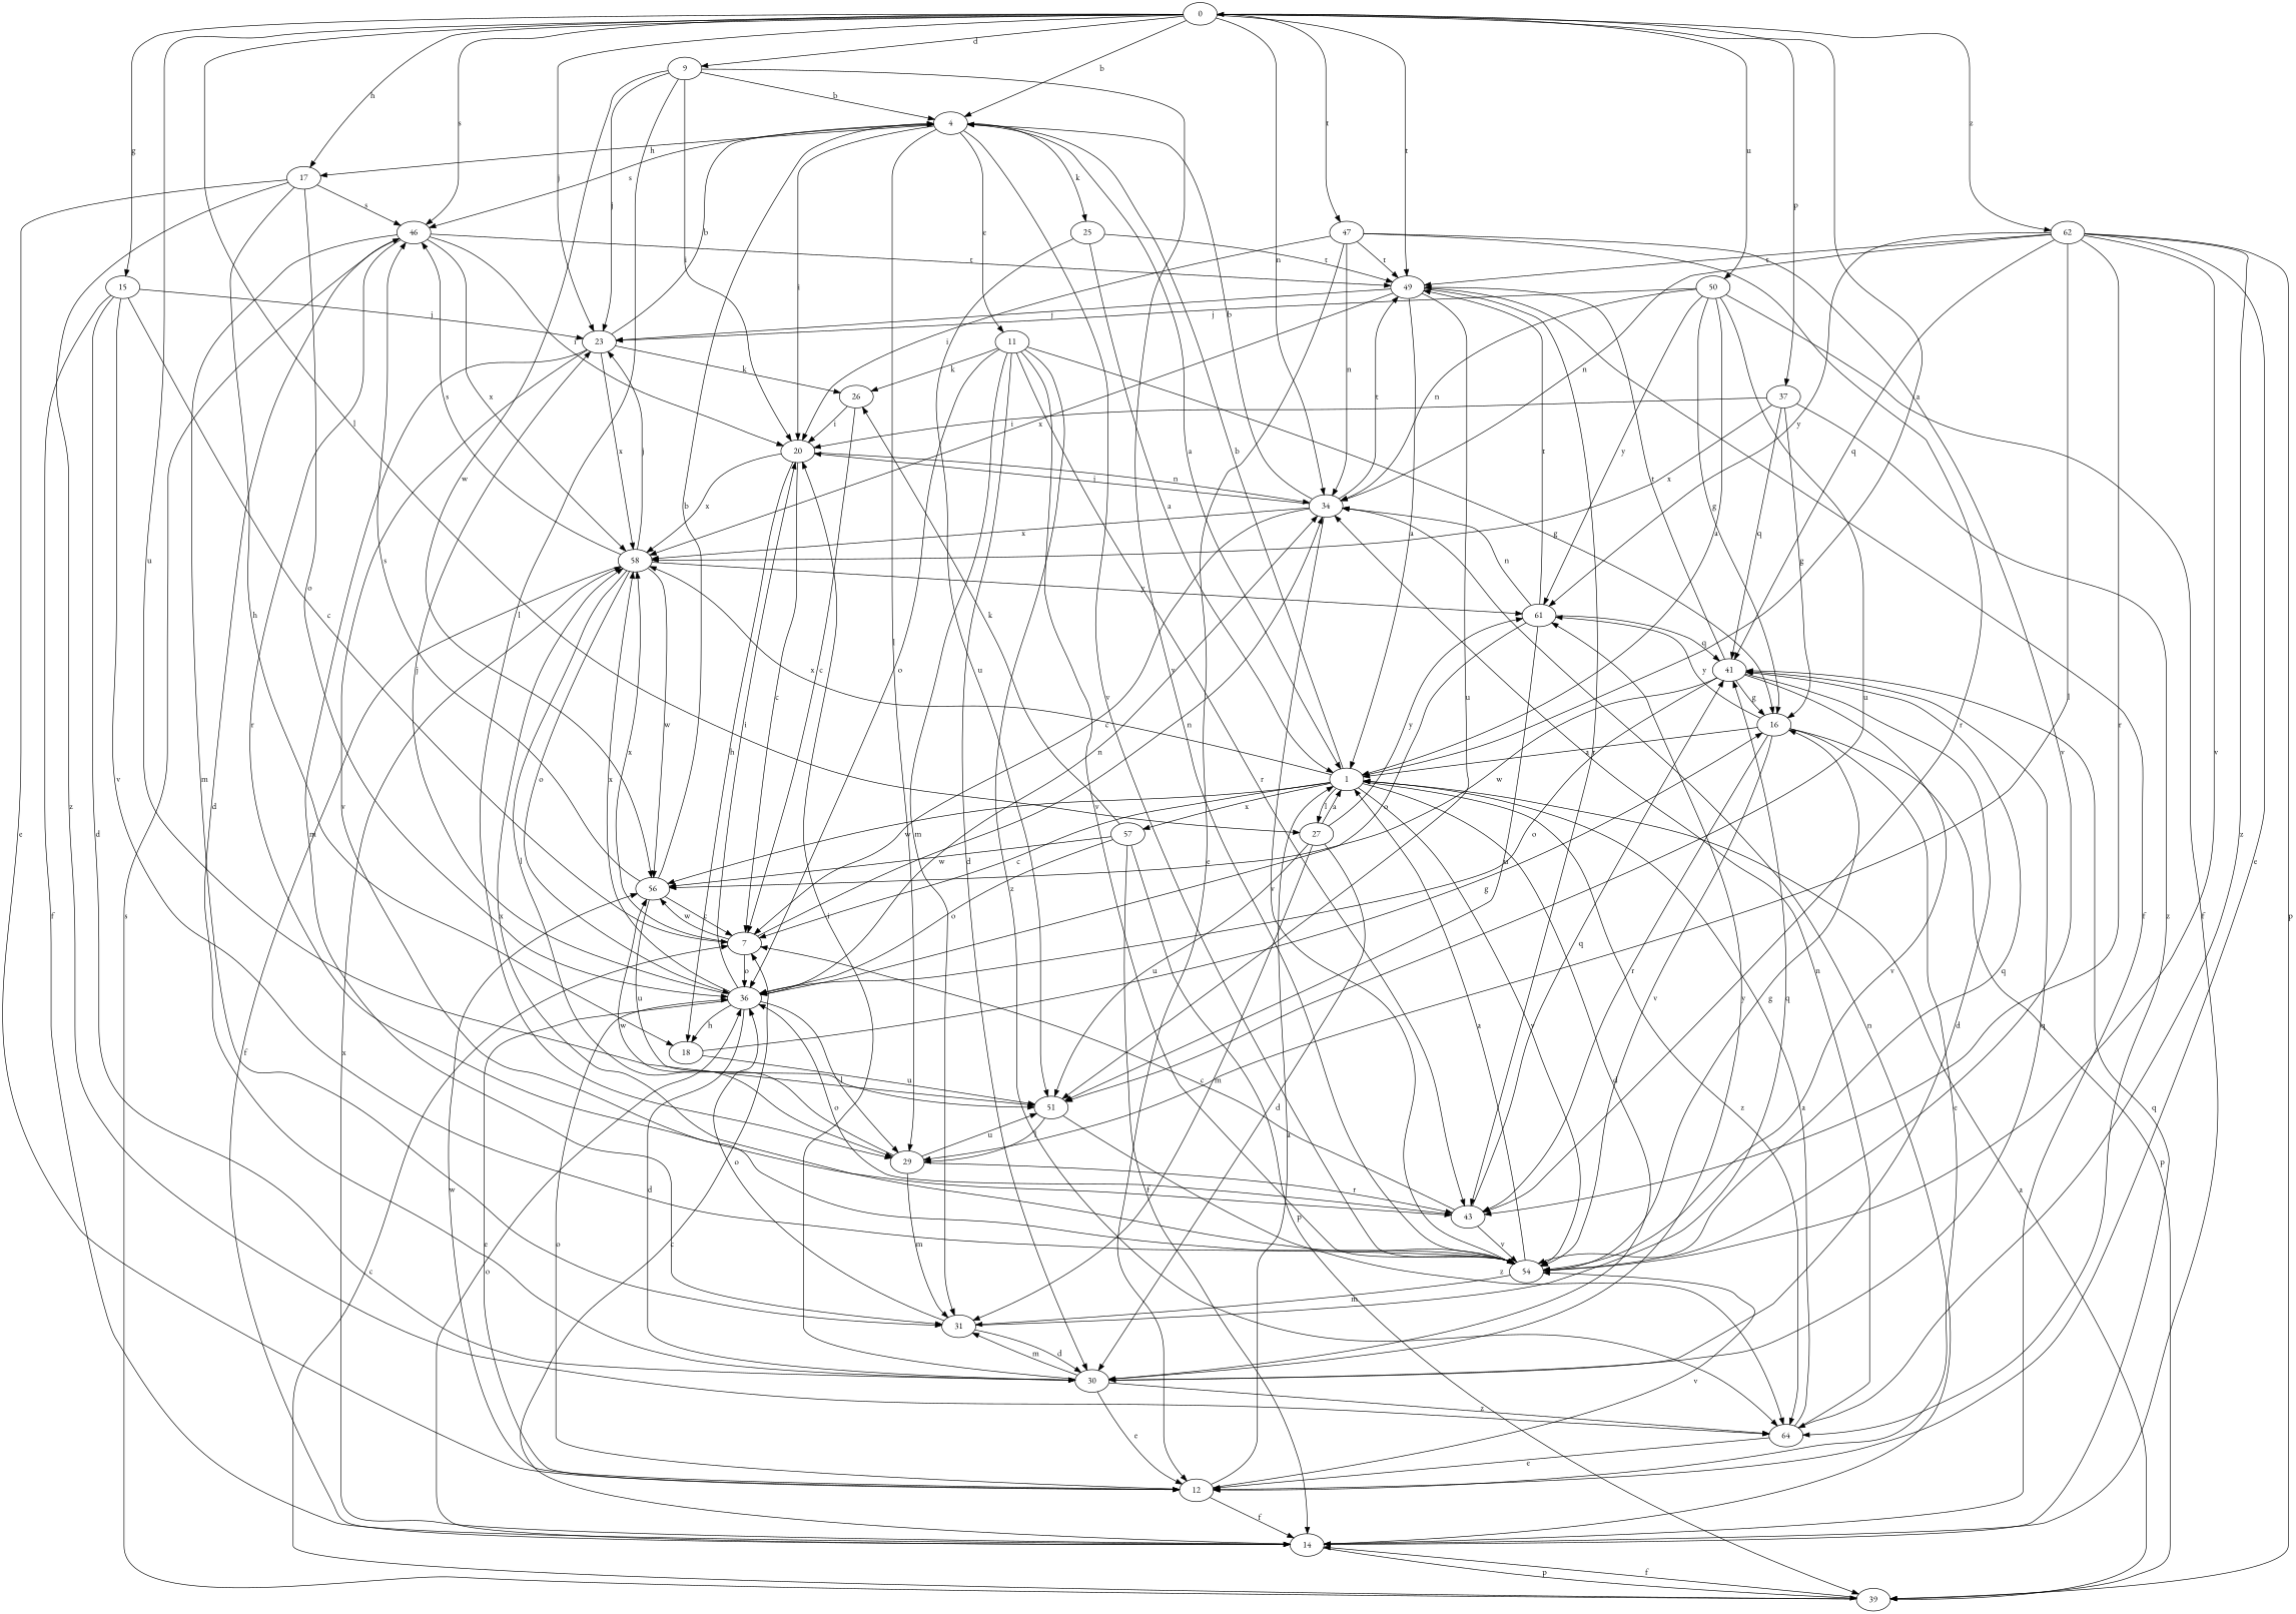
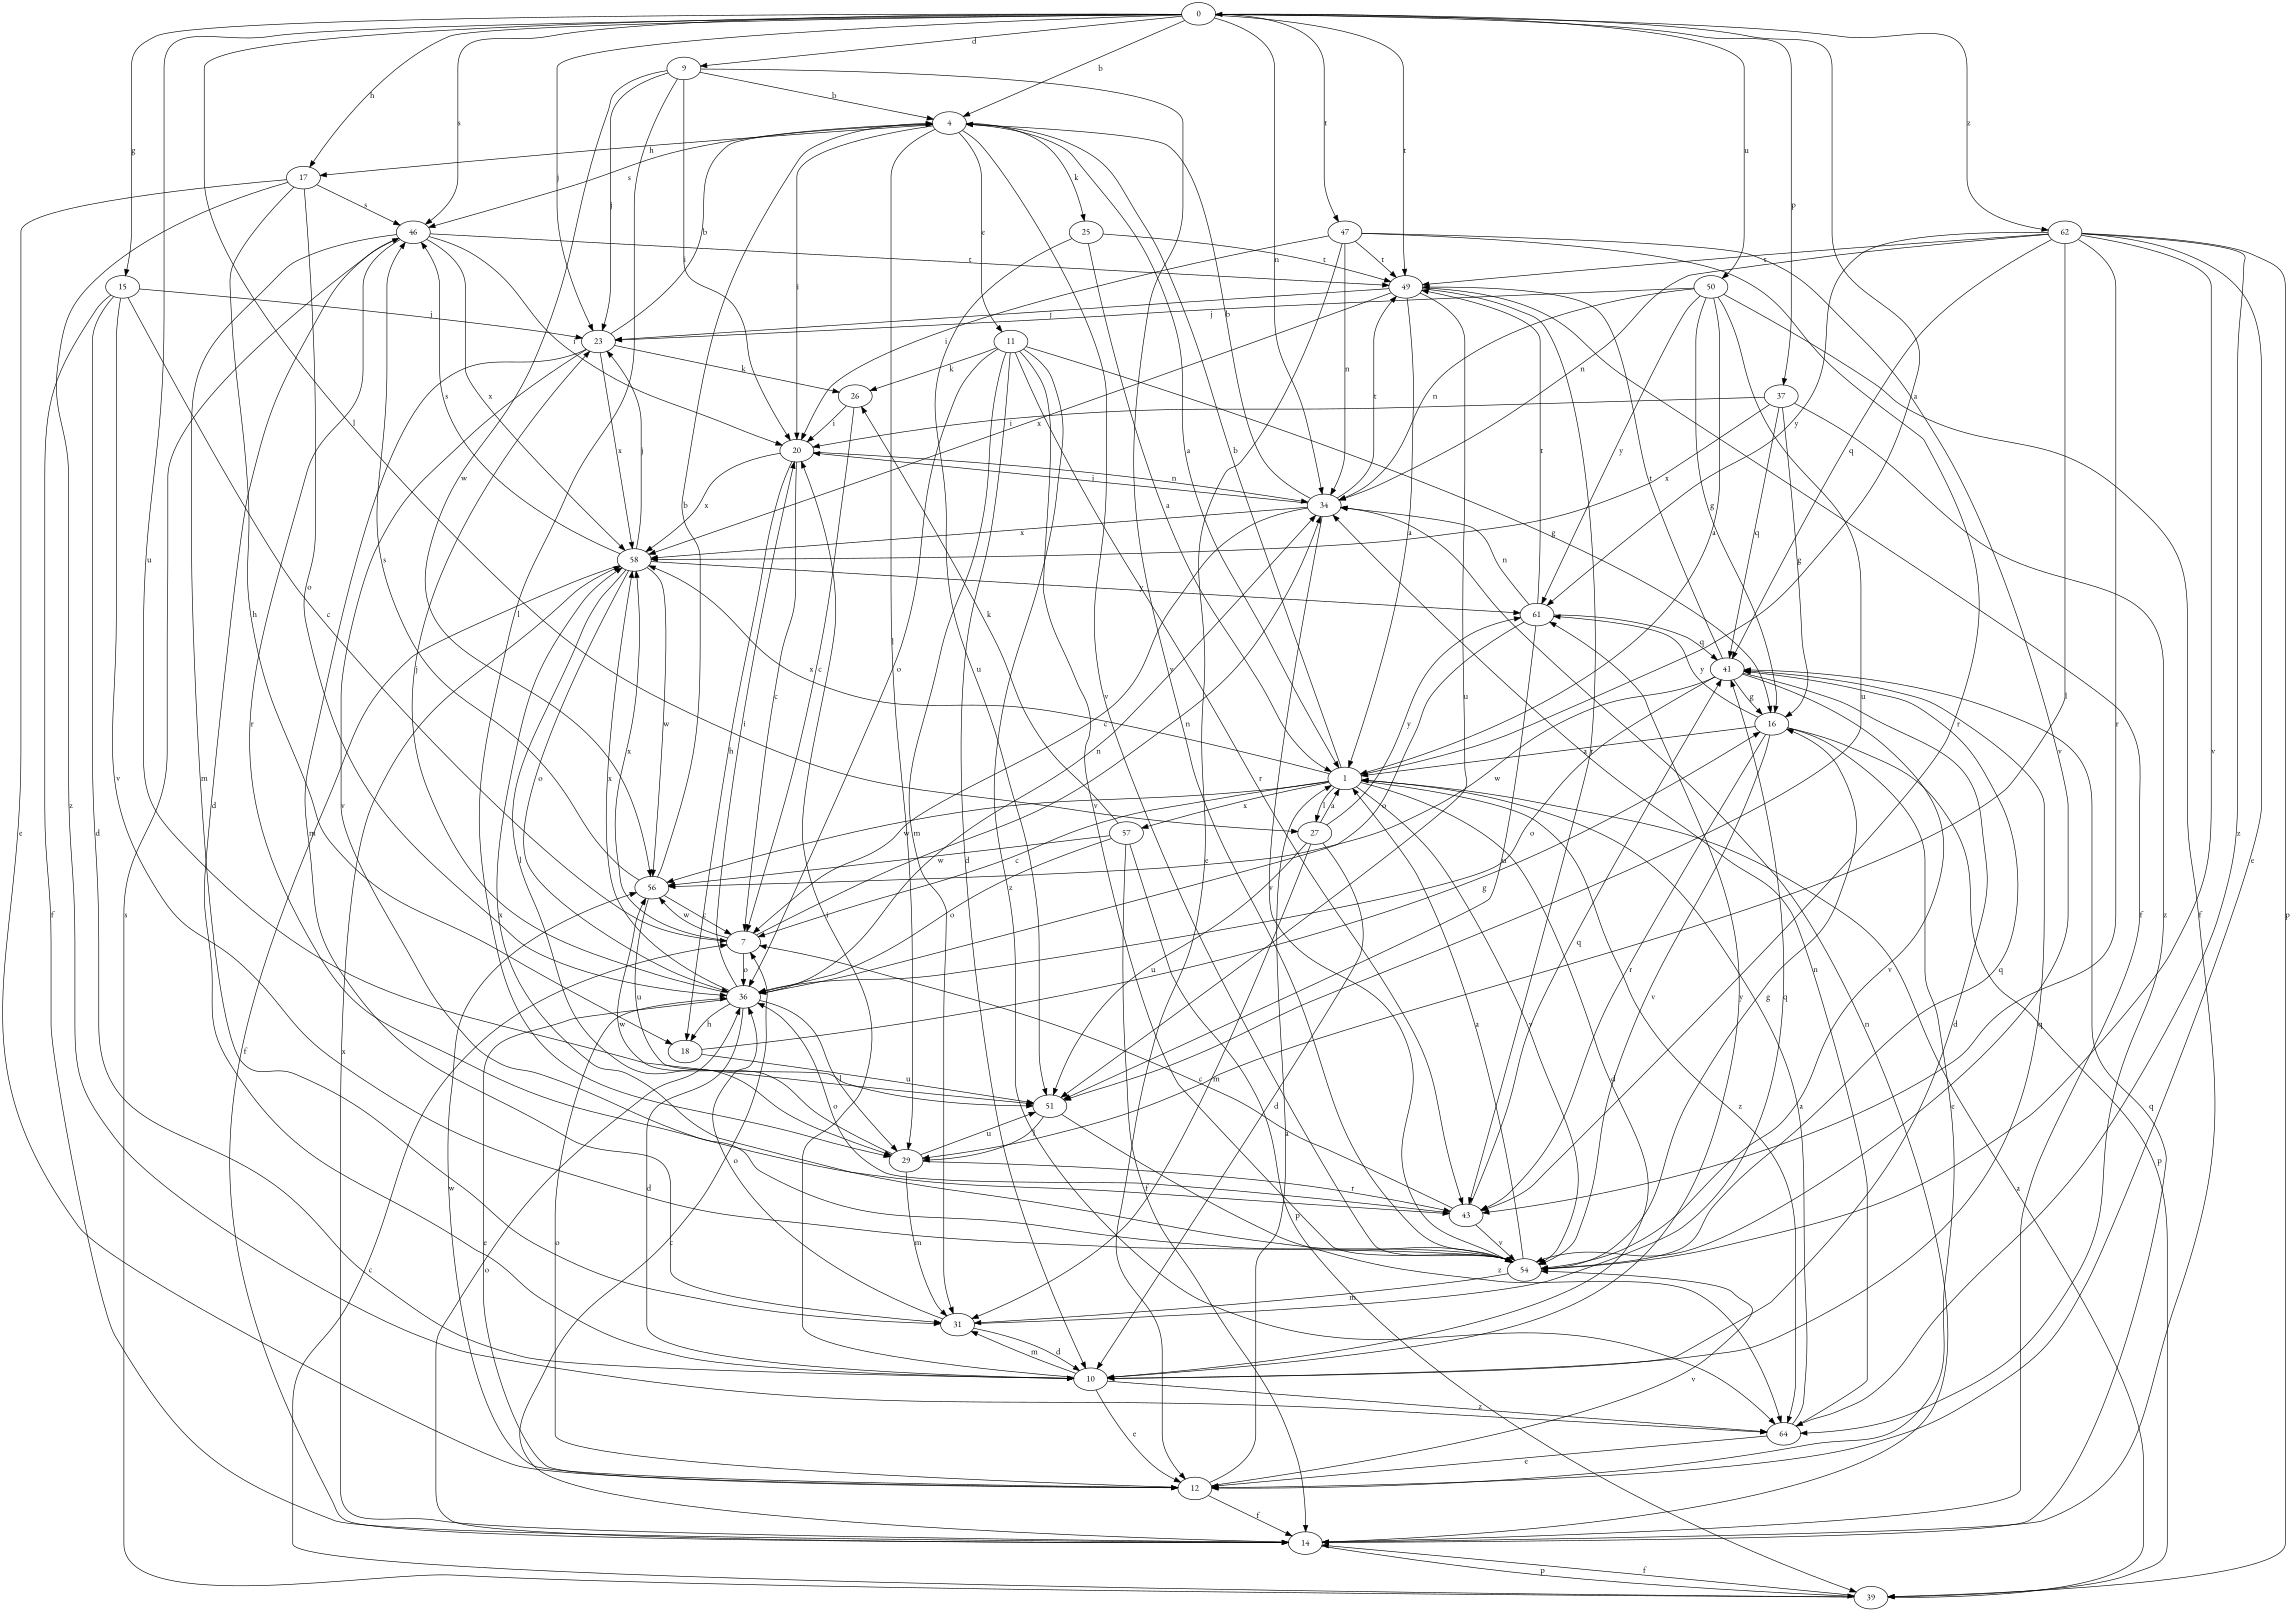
  strict digraph {
    fontname="EB Garamond"
    node [fontname="EB Garamond"]
    edge [fontname="EB Garamond"]
    0
    4
    9
    15
    17
    23
    27
    34
    37
    46
    47
    49
    50
    n14 [label=51]
    62
    1
    54
    11
    20
    25
    29
    56
    7
-   10 [label=30]
+   10
    14
    64
    36
    12
    18
    58
    31
    26
    61
    41
    16
    43
    39
    57
    0 -> 4 [label=b]
    0 -> 9 [label=d]
    0 -> 15 [label=g]
    0 -> 17 [label=h]
    0 -> 23 [label=j]
    0 -> 27 [label=l]
    0 -> 34 [label=n]
    0 -> 37 [label=p]
    0 -> 46 [label=s]
    0 -> 47 [label=t]
    0 -> 49 [label=t]
    0 -> 50 [label=u]
    0 -> n14 [label=u]
    0 -> 62 [label=z]
    4 -> 17 [label=h]
    4 -> 46 [label=s]
    4 -> 1 [label=a]
    4 -> 54 [label=v]
    4 -> 11 [label=e]
    4 -> 20 [label=i]
    4 -> 25 [label=k]
    4 -> 29 [label=l]
    9 -> 4 [label=b]
    9 -> 23 [label=j]
    9 -> 54 [label=v]
    9 -> 20 [label=i]
    9 -> 29 [label=l]
    9 -> 56 [label=w]
    15 -> 23 [label=j]
    15 -> 54 [label=v]
    15 -> 7 [label=c]
    15 -> 10 [label=d]
    15 -> 14 [label=f]
    17 -> 46 [label=s]
    17 -> 64 [label=z]
    17 -> 36 [label=o]
    17 -> 12 [label=e]
    17 -> 18 [label=h]
    23 -> 4 [label=b]
    23 -> 54 [label=v]
    23 -> 58 [label=x]
    23 -> 31 [label=m]
    23 -> 26 [label=k]
    27 -> n14 [label=u]
    27 -> 1 [label=a]
    27 -> 10 [label=d]
    27 -> 31 [label=m]
    27 -> 61 [label=y]
    34 -> 4 [label=b]
    34 -> 49 [label=t]
    34 -> 54 [label=v]
    34 -> 20 [label=i]
    34 -> 7 [label=c]
    34 -> 58 [label=x]
    37 -> 20 [label=i]
    37 -> 64 [label=z]
    37 -> 58 [label=x]
    37 -> 41 [label=q]
    37 -> 16 [label=g]
    46 -> 49 [label=t]
    46 -> 20 [label=i]
    46 -> 10 [label=d]
    46 -> 58 [label=x]
    46 -> 31 [label=m]
    46 -> 43 [label=r]
    47 -> 34 [label=n]
    47 -> 49 [label=t]
    47 -> 54 [label=v]
    47 -> 20 [label=i]
    47 -> 12 [label=e]
    47 -> 43 [label=r]
    49 -> 23 [label=j]
    49 -> n14 [label=u]
    49 -> 1 [label=a]
    49 -> 14 [label=f]
    49 -> 58 [label=x]
    49 -> 43 [label=r]
    50 -> 23 [label=j]
    50 -> 34 [label=n]
    50 -> n14 [label=u]
    50 -> 1 [label=a]
    50 -> 14 [label=f]
    50 -> 61 [label=y]
    50 -> 16 [label=g]
    n14 -> 29 [label=l]
    n14 -> 64 [label=z]
    62 -> 34 [label=n]
    62 -> 49 [label=t]
    62 -> 54 [label=v]
    62 -> 29 [label=l]
    62 -> 64 [label=z]
    62 -> 12 [label=e]
    62 -> 61 [label=y]
    62 -> 41 [label=q]
    62 -> 43 [label=r]
    62 -> 39 [label=p]
    1 -> 0 [label=a]
    1 -> 4 [label=b]
    1 -> 27 [label=l]
    1 -> 54 [label=v]
    1 -> 56 [label=w]
    1 -> 7 [label=c]
    1 -> 10 [label=d]
    1 -> 64 [label=z]
    1 -> 58 [label=x]
    1 -> 57 [label=x]
    54 -> 1 [label=a]
    54 -> 58 [label=x]
    54 -> 31 [label=m]
    54 -> 41 [label=q]
    54 -> 16 [label=g]
    11 -> 54 [label=v]
    11 -> 10 [label=d]
    11 -> 64 [label=z]
    11 -> 36 [label=o]
    11 -> 31 [label=m]
    11 -> 26 [label=k]
    11 -> 16 [label=g]
    11 -> 43 [label=r]
    20 -> 34 [label=n]
    20 -> 7 [label=c]
    20 -> 18 [label=h]
    20 -> 58 [label=x]
    25 -> 49 [label=t]
    25 -> n14 [label=u]
    25 -> 1 [label=a]
    29 -> n14 [label=u]
    29 -> 56 [label=w]
    29 -> 31 [label=m]
    29 -> 43 [label=r]
    56 -> 4 [label=b]
    56 -> 46 [label=s]
    56 -> n14 [label=u]
    56 -> 7 [label=c]
    7 -> 34 [label=n]
    7 -> 56 [label=w]
    7 -> 36 [label=o]
    7 -> 58 [label=x]
    10 -> 20 [label=i]
    10 -> 64 [label=z]
    10 -> 12 [label=e]
    10 -> 31 [label=m]
    10 -> 61 [label=y]
    10 -> 41 [label=q]
    14 -> 34 [label=n]
    14 -> 7 [label=c]
    14 -> 36 [label=o]
    14 -> 58 [label=x]
    14 -> 41 [label=q]
    14 -> 39 [label=p]
    64 -> 34 [label=n]
    64 -> 1 [label=a]
    64 -> 12 [label=e]
    36 -> 23 [label=j]
    36 -> 34 [label=n]
    36 -> 20 [label=i]
    36 -> 29 [label=l]
    36 -> 10 [label=d]
    36 -> 12 [label=e]
    36 -> 18 [label=h]
    36 -> 58 [label=x]
    12 -> 1 [label=a]
    12 -> 54 [label=v]
    12 -> 56 [label=w]
    12 -> 14 [label=f]
    12 -> 36 [label=o]
    18 -> n14 [label=u]
    18 -> 16 [label=g]
    58 -> 23 [label=j]
    58 -> 46 [label=s]
    58 -> 29 [label=l]
    58 -> 56 [label=w]
    58 -> 14 [label=f]
    58 -> 36 [label=o]
    58 -> 61 [label=y]
    31 -> 10 [label=d]
    31 -> 36 [label=o]
    31 -> 41 [label=q]
    26 -> 20 [label=i]
    26 -> 7 [label=c]
    61 -> 34 [label=n]
    61 -> 49 [label=t]
    61 -> n14 [label=u]
    61 -> 36 [label=o]
    61 -> 41 [label=q]
    41 -> 49 [label=t]
    41 -> 54 [label=v]
    41 -> 56 [label=w]
    41 -> 10 [label=d]
    41 -> 36 [label=o]
    41 -> 16 [label=g]
    16 -> 1 [label=a]
    16 -> 54 [label=v]
    16 -> 12 [label=e]
    16 -> 61 [label=y]
    16 -> 43 [label=r]
    16 -> 39 [label=p]
    43 -> 54 [label=v]
    43 -> 7 [label=c]
    43 -> 36 [label=o]
    43 -> 41 [label=q]
    39 -> 46 [label=s]
    39 -> 1 [label=a]
    39 -> 7 [label=c]
    39 -> 14 [label=f]
    57 -> 56 [label=w]
    57 -> 14 [label=f]
    57 -> 36 [label=o]
    57 -> 26 [label=k]
    57 -> 39 [label=p]
  }
